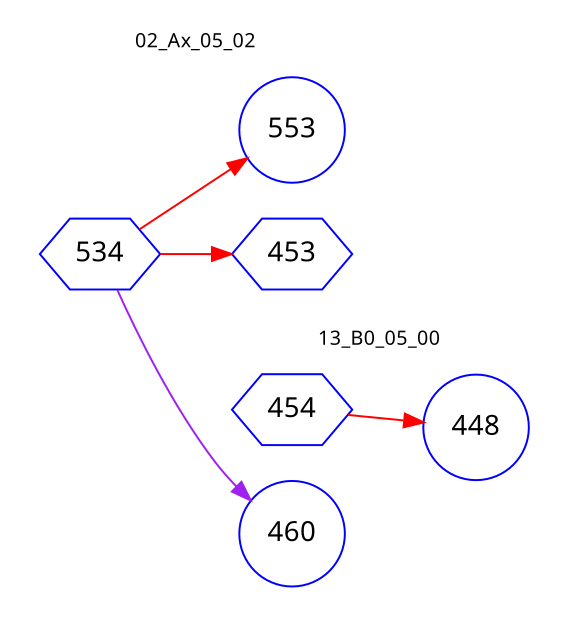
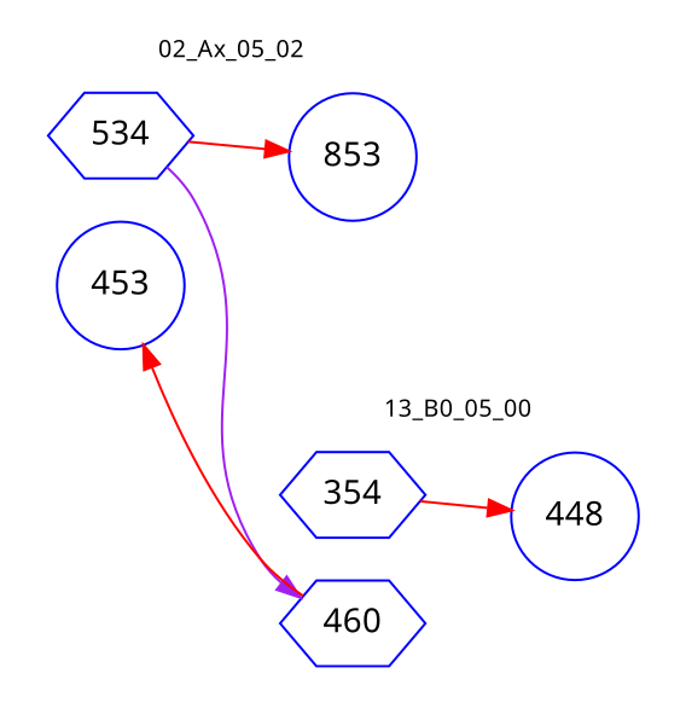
  digraph {
    fontname="Noto Sans"
    rankdir=LR
    node [color=blue fontname="Noto Sans" shape=hexagon]
    edge [color=red fontname="Noto Sans"]
    n1 [label=534]
-   n2 [label=453]
-   n3 [label=553 shape=circle]
-   n4 [label=454]
+   n2 [label=453 shape=circle]
+   n3 [label=853 shape=circle]
+   n4 [label=354]
    n5 [label=448 shape=circle]
-   n6 [label=460 shape=circle]
+   n6 [label=460]
    subgraph cluster_1 {
      color=white
      fontsize=10
      label="02_Ax_05_02"
      n1
      n2
      n3
    }
    subgraph cluster_2 {
      color=white
      fontsize=10
      label="13_B0_05_00"
      n4
      n5
      n6
    }
-   n1 -> n2
+   n6 -> n2
    n1 -> n3
    n1 -> n6 [color=purple]
    n4 -> n5
  }
